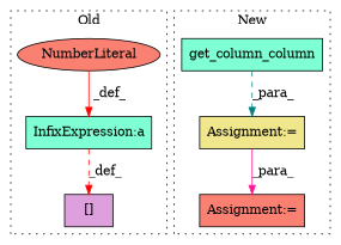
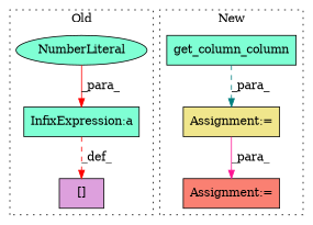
  digraph {
    node [a=7 fillcolor=aquamarine l=1 shape=box style=filled]
    edge [color=red style=dashed]
    n1 [a=2 fillcolor=plum l="7,1" label="[]" s="2236,2248"]
    n2 [a=27 l=3 label="InfixExpression:a" s=2253]
-   n3 [a=34 fillcolor=salmon label=NumberLiteral s=2252 shape=ellipse]
+   n3 [a=34 label=NumberLiteral s=2252 shape=ellipse]
    n4 [a=32 l="16,1" label=get_column_column s="2397,2417"]
    n5 [fillcolor=khaki label="Assignment:=" s=2379]
    n6 [fillcolor=salmon l=2 label="Assignment:=" s=2462]
    subgraph cluster_1 {
      label=Old
      style=dotted
      n1
      n2
      n3
    }
    subgraph cluster_2 {
      label=New
      style=dotted
      n4
      n5
      n6
    }
    n2 -> n1 [label=_def_]
-   n3 -> n2 [label=_def_ style=solid]
+   n3 -> n2 [label=_para_ style=solid]
    n4 -> n5 [color=teal label=_para_]
    n5 -> n6 [color=deeppink label=_para_ style=solid]
  }
